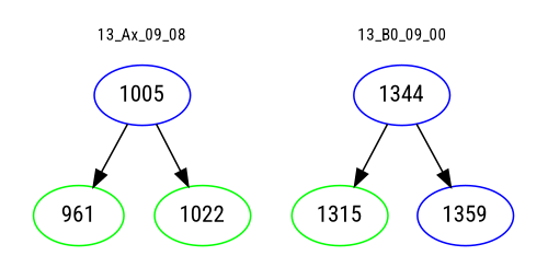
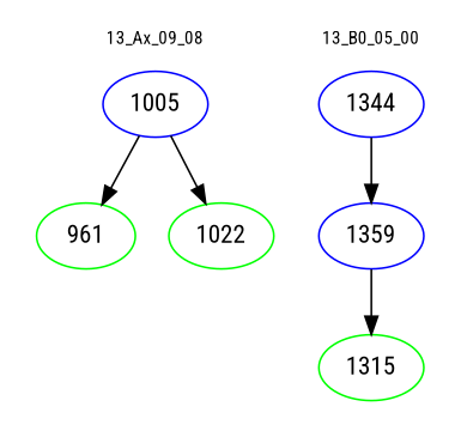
  digraph {
    fontname="Roboto Condensed"
    node [color=blue fontname="Roboto Condensed"]
    edge [color=black fontname="Roboto Condensed"]
    n1 [label=1005]
    n2 [color=green label=961]
    n3 [color=green label=1022]
    n4 [label=1344]
    n5 [color=green label=1315]
    n6 [label=1359]
    subgraph cluster_1 {
      color=white
      fontsize=10
      label="13_Ax_09_08"
      n1
      n2
      n3
    }
    subgraph cluster_2 {
      color=white
      fontsize=10
-     label="13_B0_09_00"
+     label="13_B0_05_00"
      n4
      n5
      n6
    }
    n1 -> n2
    n1 -> n3
-   n4 -> n5
+   n6 -> n5
    n4 -> n6
  }
